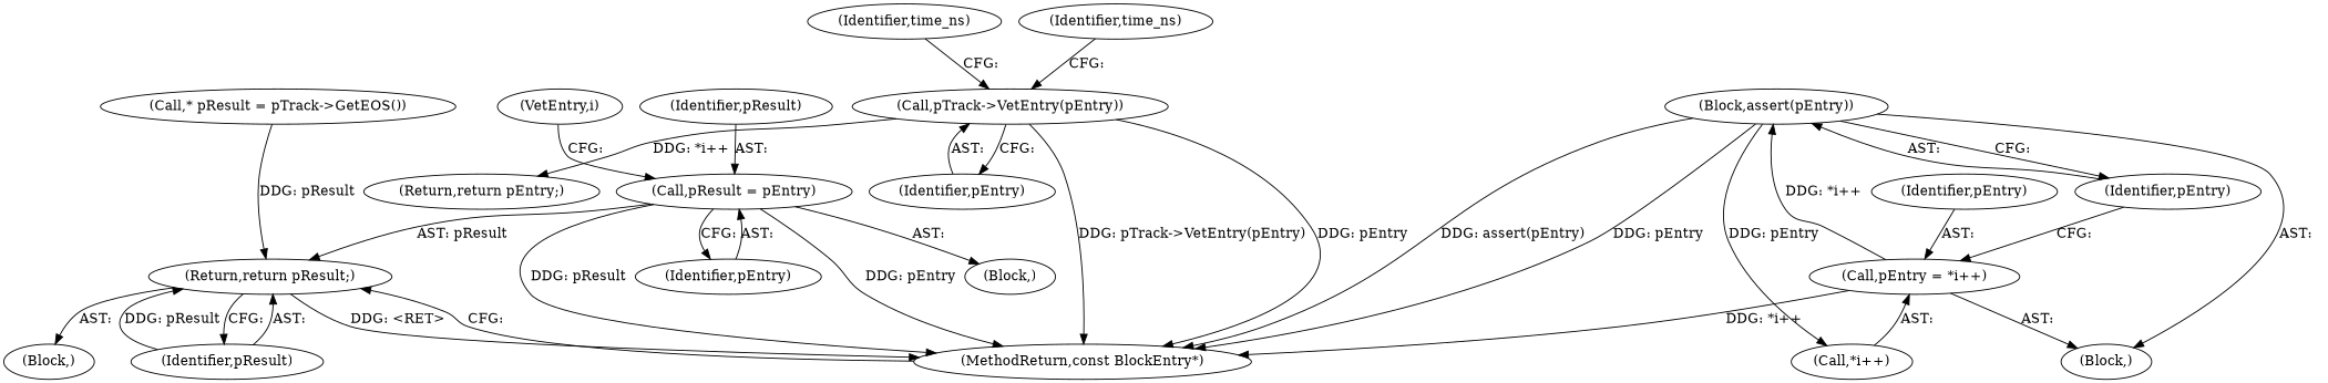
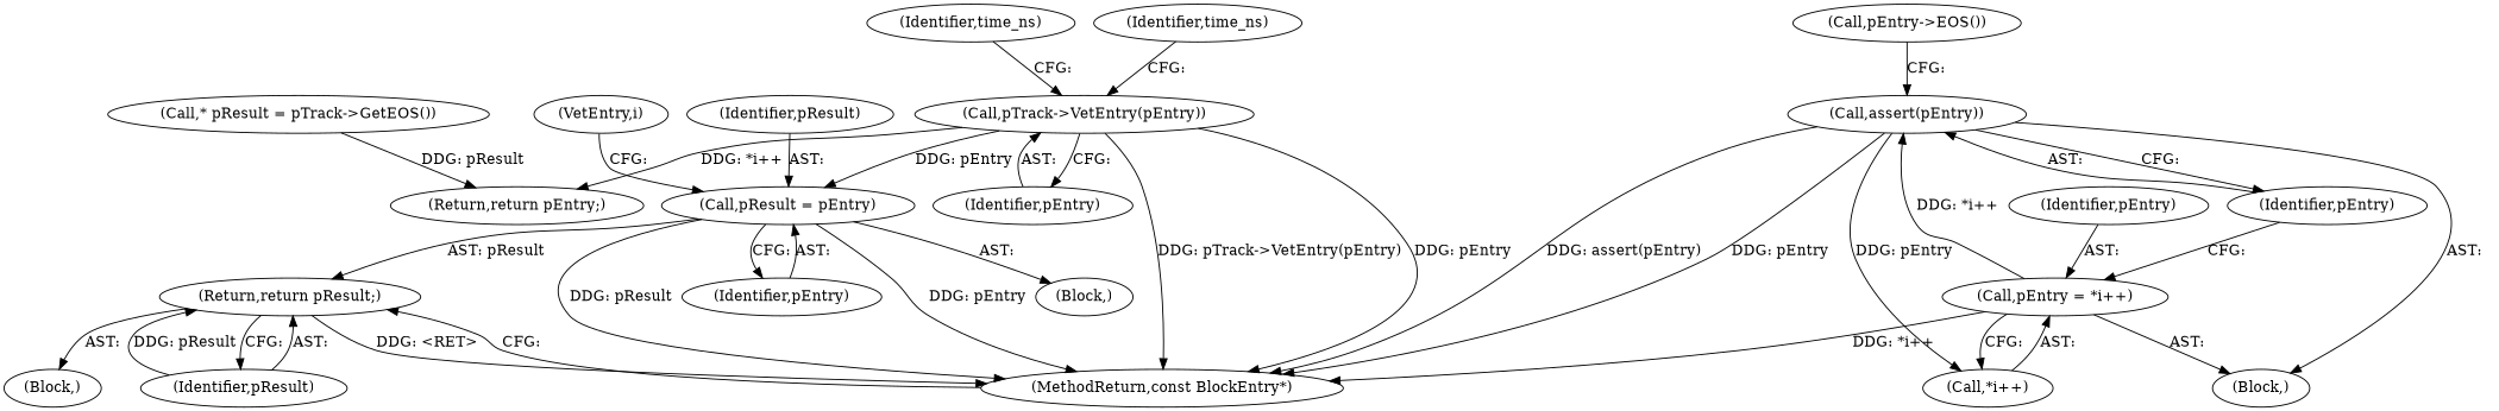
  digraph {
    n1 [label="(Call,pResult = pEntry)"]
    n2 [label="(Return,return pResult;)"]
    n3 [label="(Block,)"]
    n4 [label="(Identifier,pEntry)"]
    n5 [label="(MethodReturn,const BlockEntry*)"]
    n6 [label="(Block,)"]
    n7 [label="(Identifier,pResult)"]
    n8 [label="(Call,pTrack->VetEntry(pEntry))"]
    n9 [label="(Identifier,pEntry)"]
    n10 [label="(Return,return pEntry;)"]
-   n11 [label="(Block,assert(pEntry))"]
+   n11 [label="(Call,assert(pEntry))"]
    n12 [label="(Identifier,pEntry)"]
    n13 [label="(Block,)"]
    n14 [label="(Call,*i++)"]
    n15 [label="(Call,pEntry = *i++)"]
    n16 [label="(Identifier,pEntry)"]
    n17 [label="(Identifier,time_ns)"]
    n18 [label="(Identifier,pResult)"]
    n19 [label="(Call,* pResult = pTrack->GetEOS())"]
+   n20 [label="(Call,pEntry->EOS())"]
    n21 [label="(VetEntry,i)"]
    n22 [label="(Identifier,time_ns)"]
    n1 -> n2 [label="AST: pResult"]
    n1 -> n3 [label="AST: "]
    n1 -> n4 [label="CFG: "]
    n1 -> n5 [label="DDG: pResult"]
    n1 -> n5 [label="DDG: pEntry"]
    n2 -> n5 [label="DDG: <RET>"]
    n2 -> n6 [label="AST: "]
    n2 -> n7 [label="CFG: "]
    n4 -> n1 [label="AST: "]
    n5 -> n2 [label="CFG: "]
    n7 -> n2 [label="AST: "]
    n7 -> n2 [label="DDG: pResult"]
+   n8 -> n1 [label="DDG: pEntry"]
    n8 -> n5 [label="DDG: pEntry"]
    n8 -> n5 [label="DDG: pTrack->VetEntry(pEntry)"]
    n8 -> n9 [label="CFG: "]
    n8 -> n10 [label="DDG: *i++"]
    n9 -> n8 [label="AST: "]
    n11 -> n5 [label="DDG: assert(pEntry)"]
    n11 -> n5 [label="DDG: pEntry"]
    n11 -> n12 [label="CFG: "]
    n11 -> n13 [label="AST: "]
    n11 -> n14 [label="DDG: pEntry"]
    n12 -> n11 [label="AST: "]
    n12 -> n15 [label="CFG: "]
    n14 -> n15 [label="AST: "]
    n15 -> n5 [label="DDG: *i++"]
    n15 -> n11 [label="DDG: *i++"]
    n15 -> n13 [label="AST: "]
+   n15 -> n14 [label="CFG: "]
    n16 -> n15 [label="AST: "]
    n17 -> n8 [label="CFG: "]
    n18 -> n1 [label="AST: "]
-   n19 -> n2 [label="DDG: pResult"]
+   n19 -> n10 [label="DDG: pResult"]
+   n20 -> n11 [label="CFG: "]
    n21 -> n1 [label="CFG: "]
    n22 -> n8 [label="CFG: "]
  }
